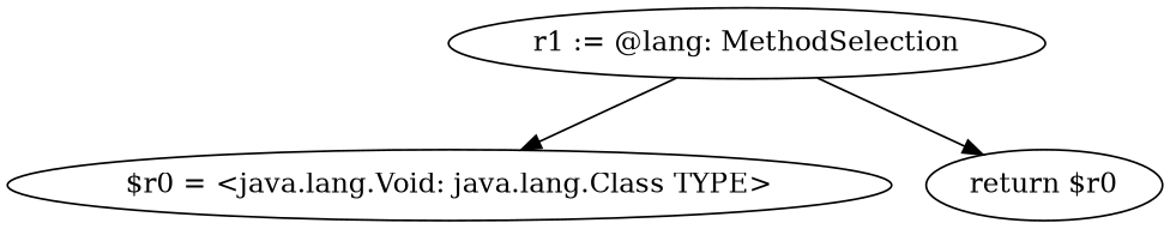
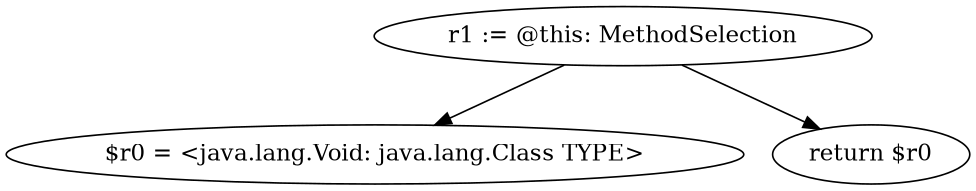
  digraph {
-   "r1 := @this: MethodSelection" [label="r1 := @lang: MethodSelection"]
+   "r1 := @this: MethodSelection"
    "$r0 = <java.lang.Void: java.lang.Class TYPE>"
    "return $r0"
    "r1 := @this: MethodSelection" -> "$r0 = <java.lang.Void: java.lang.Class TYPE>"
    "r1 := @this: MethodSelection" -> "return $r0"
  }
